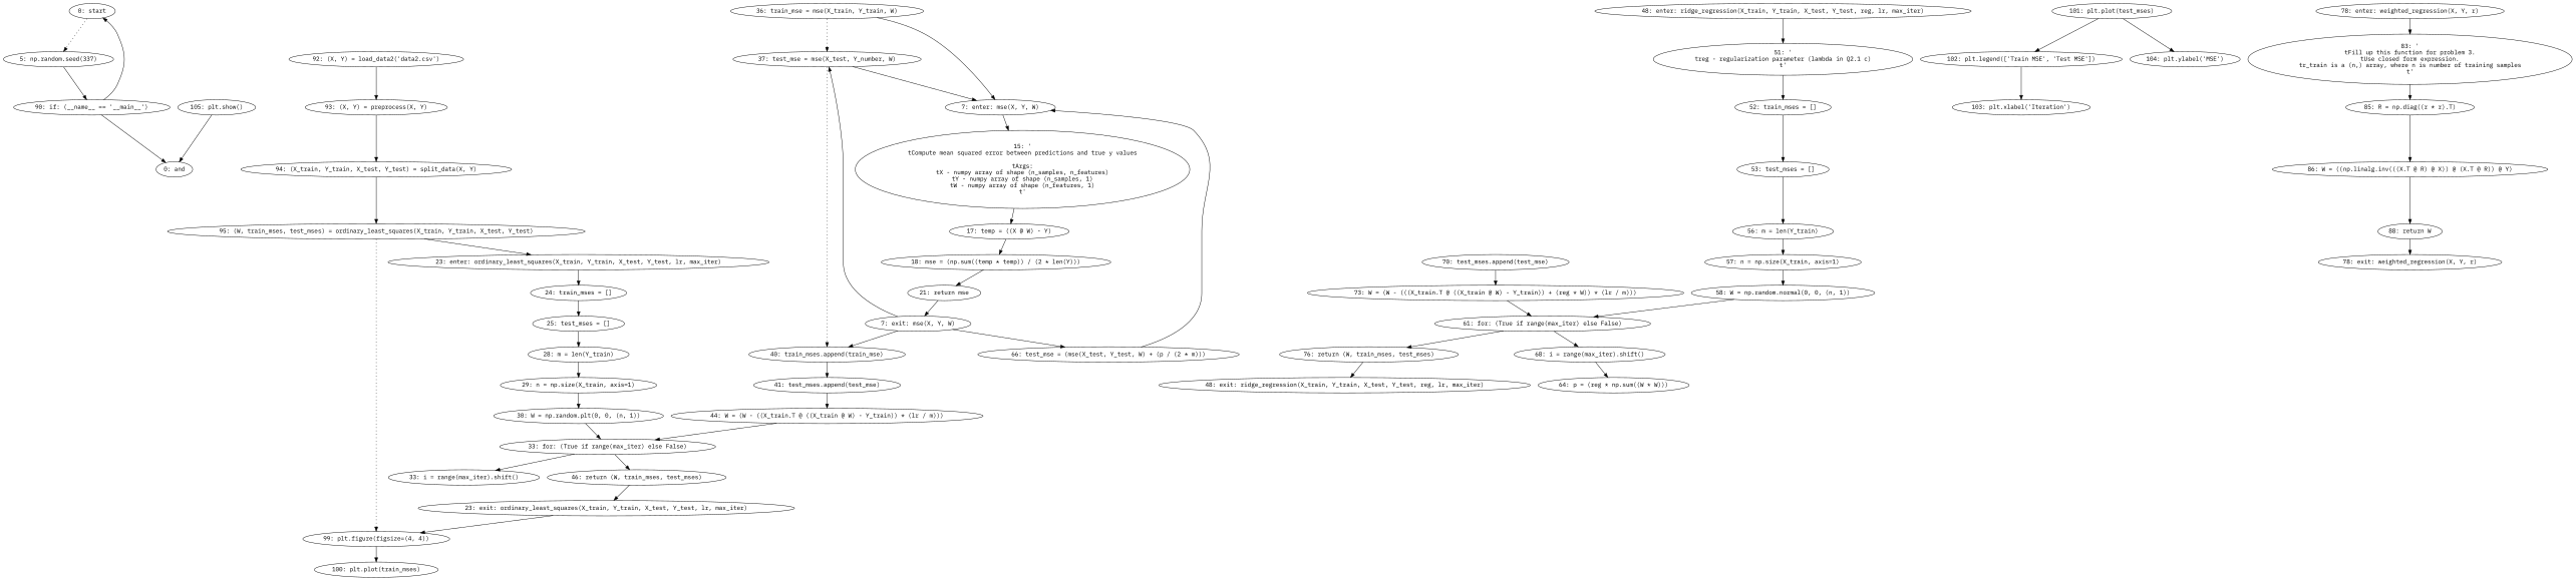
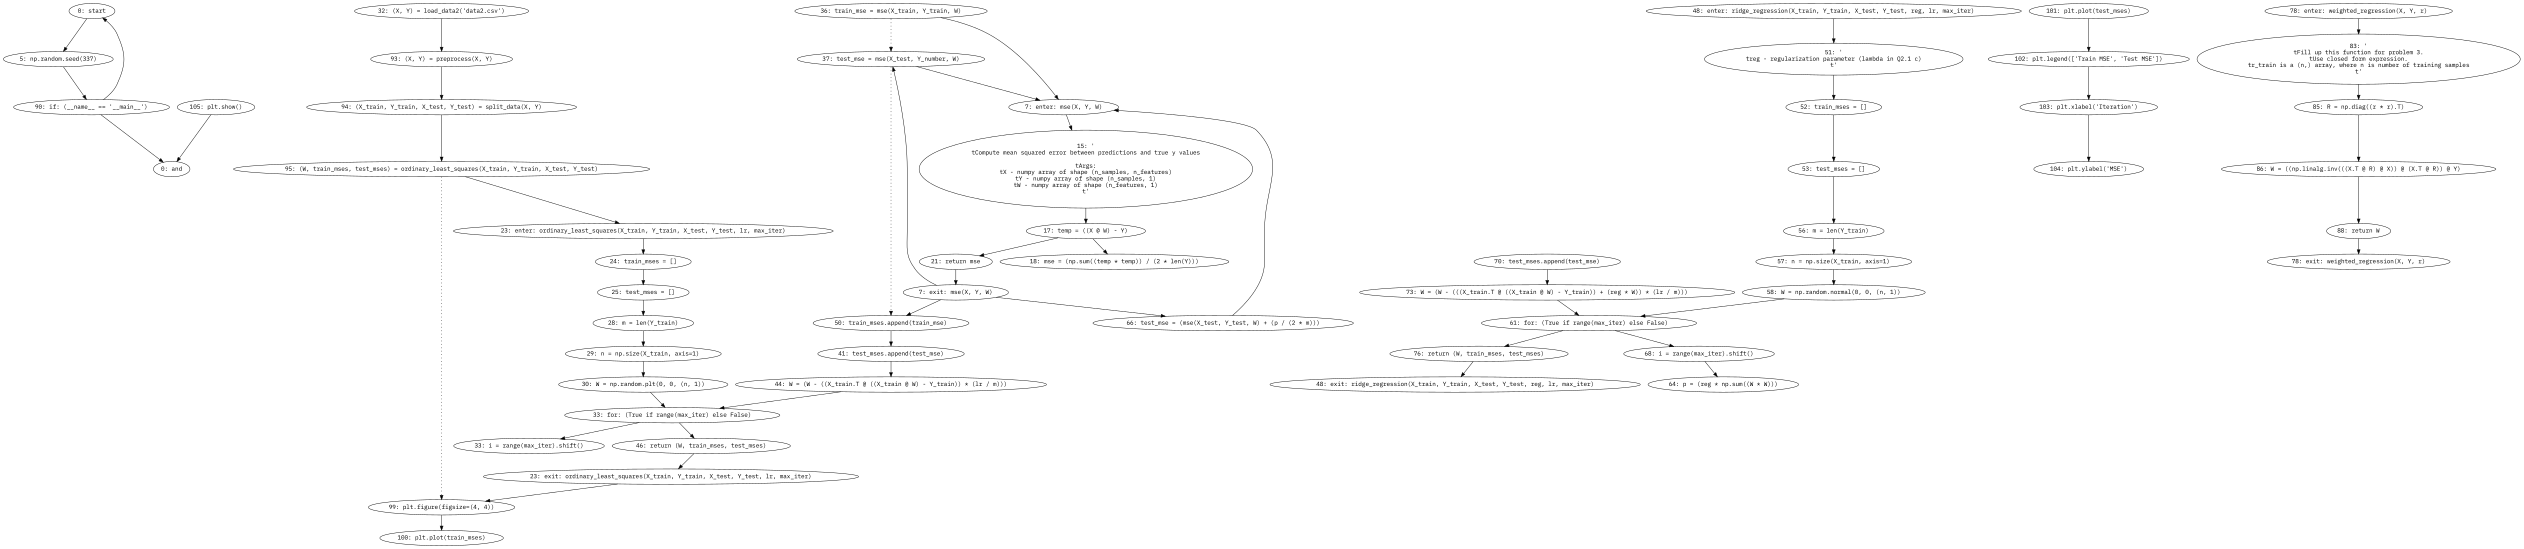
  strict digraph {
    fontname="IBM Plex Mono"
    node [fontname="IBM Plex Mono"]
    edge [fontname="IBM Plex Mono"]
    n1 [label="0: start"]
    n2 [label="5: np.random.seed(337)"]
    n3 [label="90: if: (__name__ == '__main__')"]
    n4 [label="0: and"]
-   n5 [label="92: (X, Y) = load_data2('data2.csv')"]
+   n5 [label="32: (X, Y) = load_data2('data2.csv')"]
    n6 [label="93: (X, Y) = preprocess(X, Y)"]
    n7 [label="94: (X_train, Y_train, X_test, Y_test) = split_data(X, Y)"]
    n8 [label="7: enter: mse(X, Y, W)"]
    n9 [label="15: '\n\tCompute mean squared error between predictions and true y values\n\n\tArgs:\n\tX - numpy array of shape (n_samples, n_features)\n\tY - numpy array of shape (n_samples, 1)\n\tW - numpy array of shape (n_features, 1)\n\t'"]
    n10 [label="17: temp = ((X @ W) - Y)"]
    n11 [label="18: mse = (np.sum((temp * temp)) / (2 * len(Y)))"]
    n12 [label="21: return mse"]
    n13 [label="36: train_mse = mse(X_train, Y_train, W)"]
    n14 [label="37: test_mse = mse(X_test, Y_number, W)"]
-   n15 [label="40: train_mses.append(train_mse)"]
+   n15 [label="50: train_mses.append(train_mse)"]
    n16 [label="41: test_mses.append(test_mse)"]
    n17 [label="44: W = (W - ((X_train.T @ ((X_train @ W) - Y_train)) * (lr / m)))"]
    n18 [label="33: for: (True if range(max_iter) else False)"]
    n19 [label="66: test_mse = (mse(X_test, Y_test, W) + (p / (2 * m)))"]
    n20 [label="70: test_mses.append(test_mse)"]
    n21 [label="73: W = (W - (((X_train.T @ ((X_train @ W) - Y_train)) + (reg * W)) * (lr / m)))"]
    n22 [label="61: for: (True if range(max_iter) else False)"]
    n23 [label="7: exit: mse(X, Y, W)"]
    n24 [label="23: enter: ordinary_least_squares(X_train, Y_train, X_test, Y_test, lr, max_iter)"]
    n25 [label="24: train_mses = []"]
    n26 [label="25: test_mses = []"]
    n27 [label="28: m = len(Y_train)"]
    n28 [label="29: n = np.size(X_train, axis=1)"]
    n29 [label="95: (W, train_mses, test_mses) = ordinary_least_squares(X_train, Y_train, X_test, Y_test)"]
    n30 [label="99: plt.figure(figsize=(4, 4))"]
    n31 [label="100: plt.plot(train_mses)"]
    n32 [label="101: plt.plot(test_mses)"]
    n33 [label="102: plt.legend(['Train MSE', 'Test MSE'])"]
    n34 [label="23: exit: ordinary_least_squares(X_train, Y_train, X_test, Y_test, lr, max_iter)"]
    n35 [label="46: return (W, train_mses, test_mses)"]
    n36 [label="30: W = np.random.plt(0, 0, (n, 1))"]
    n37 [label="33: i = range(max_iter).shift()"]
    n38 [label="48: enter: ridge_regression(X_train, Y_train, X_test, Y_test, reg, lr, max_iter)"]
    n39 [label="51: '\n\treg - regularization parameter (lambda in Q2.1 c)\n\t'"]
    n40 [label="52: train_mses = []"]
    n41 [label="53: test_mses = []"]
    n42 [label="56: m = len(Y_train)"]
    n43 [label="48: exit: ridge_regression(X_train, Y_train, X_test, Y_test, reg, lr, max_iter)"]
    n44 [label="76: return (W, train_mses, test_mses)"]
    n45 [label="57: n = np.size(X_train, axis=1)"]
    n46 [label="58: W = np.random.normal(0, 0, (n, 1))"]
    n47 [label="68: i = range(max_iter).shift()"]
    n48 [label="64: p = (reg * np.sum((W * W)))"]
    n49 [label="78: enter: weighted_regression(X, Y, r)"]
    n50 [label="83: '\n\tFill up this function for problem 3.\n\tUse closed form expression.\n\tr_train is a (n,) array, where n is number of training samples\n\t'"]
    n51 [label="85: R = np.diag((r * r).T)"]
    n52 [label="86: W = ((np.linalg.inv(((X.T @ R) @ X)) @ (X.T @ R)) @ Y)"]
    n53 [label="88: return W"]
    n54 [label="78: exit: weighted_regression(X, Y, r)"]
    n55 [label="103: plt.xlabel('Iteration')"]
    n56 [label="104: plt.ylabel('MSE')"]
    n57 [label="105: plt.show()"]
-   n1 -> n2 [style=dotted]
+   n1 -> n2
    n2 -> n3
    n3 -> n1
    n3 -> n4
    n5 -> n6
    n6 -> n7
    n7 -> n29
    n8 -> n9
    n9 -> n10
    n10 -> n11
-   n11 -> n12
+   n10 -> n12
    n12 -> n23
    n13 -> n8
    n13 -> n14 [style=dotted weight=100]
    n14 -> n8
    n14 -> n15 [style=dotted weight=100]
    n15 -> n16
    n16 -> n17
    n17 -> n18
    n18 -> n35
    n18 -> n37
    n19 -> n8
    n20 -> n21
    n21 -> n22
    n22 -> n44
    n22 -> n47
    n23 -> n14
    n23 -> n15
    n23 -> n19
    n24 -> n25
    n25 -> n26
    n26 -> n27
    n27 -> n28
    n28 -> n36
    n29 -> n24
    n29 -> n30 [style=dotted weight=100]
    n30 -> n31
    n32 -> n33
    n33 -> n55
    n34 -> n30
    n35 -> n34
    n36 -> n18
    n38 -> n39
    n39 -> n40
    n40 -> n41
    n41 -> n42
    n42 -> n45
    n44 -> n43
    n45 -> n46
    n46 -> n22
    n47 -> n48
    n49 -> n50
    n50 -> n51
    n51 -> n52
    n52 -> n53
    n53 -> n54
-   n32 -> n56
+   n55 -> n56
    n57 -> n4
  }
